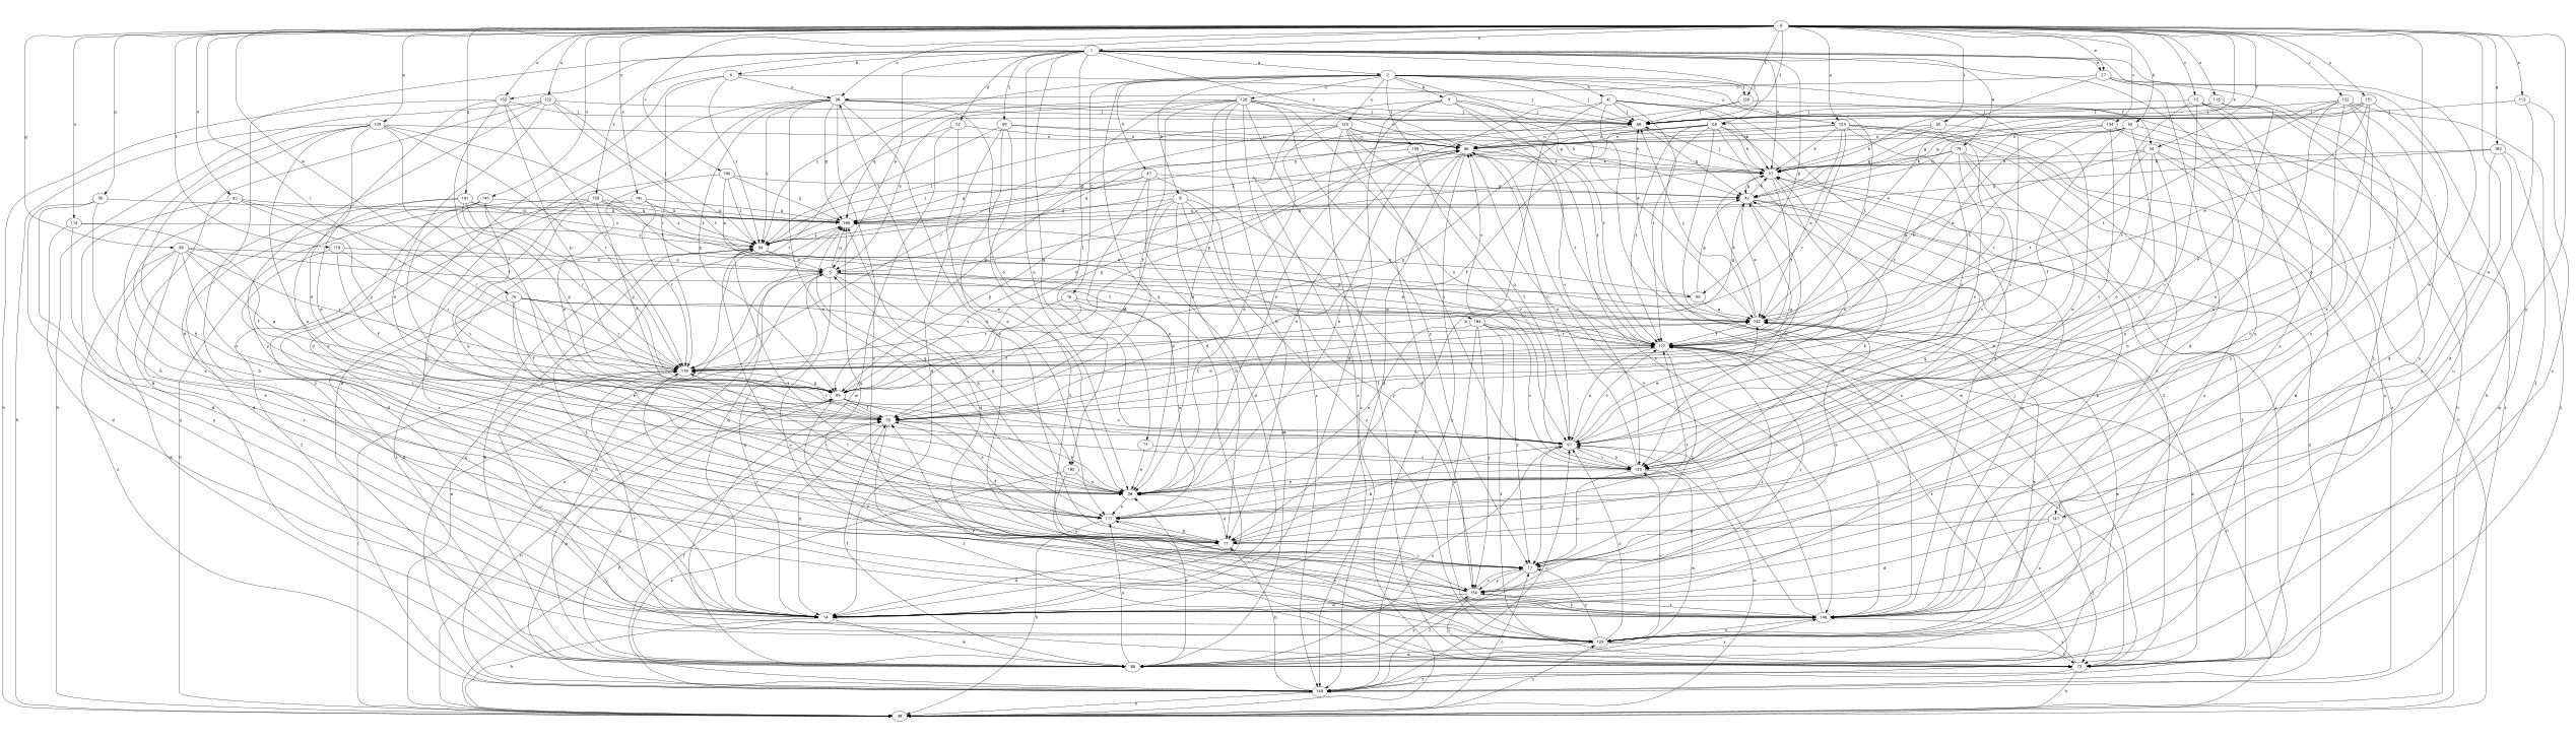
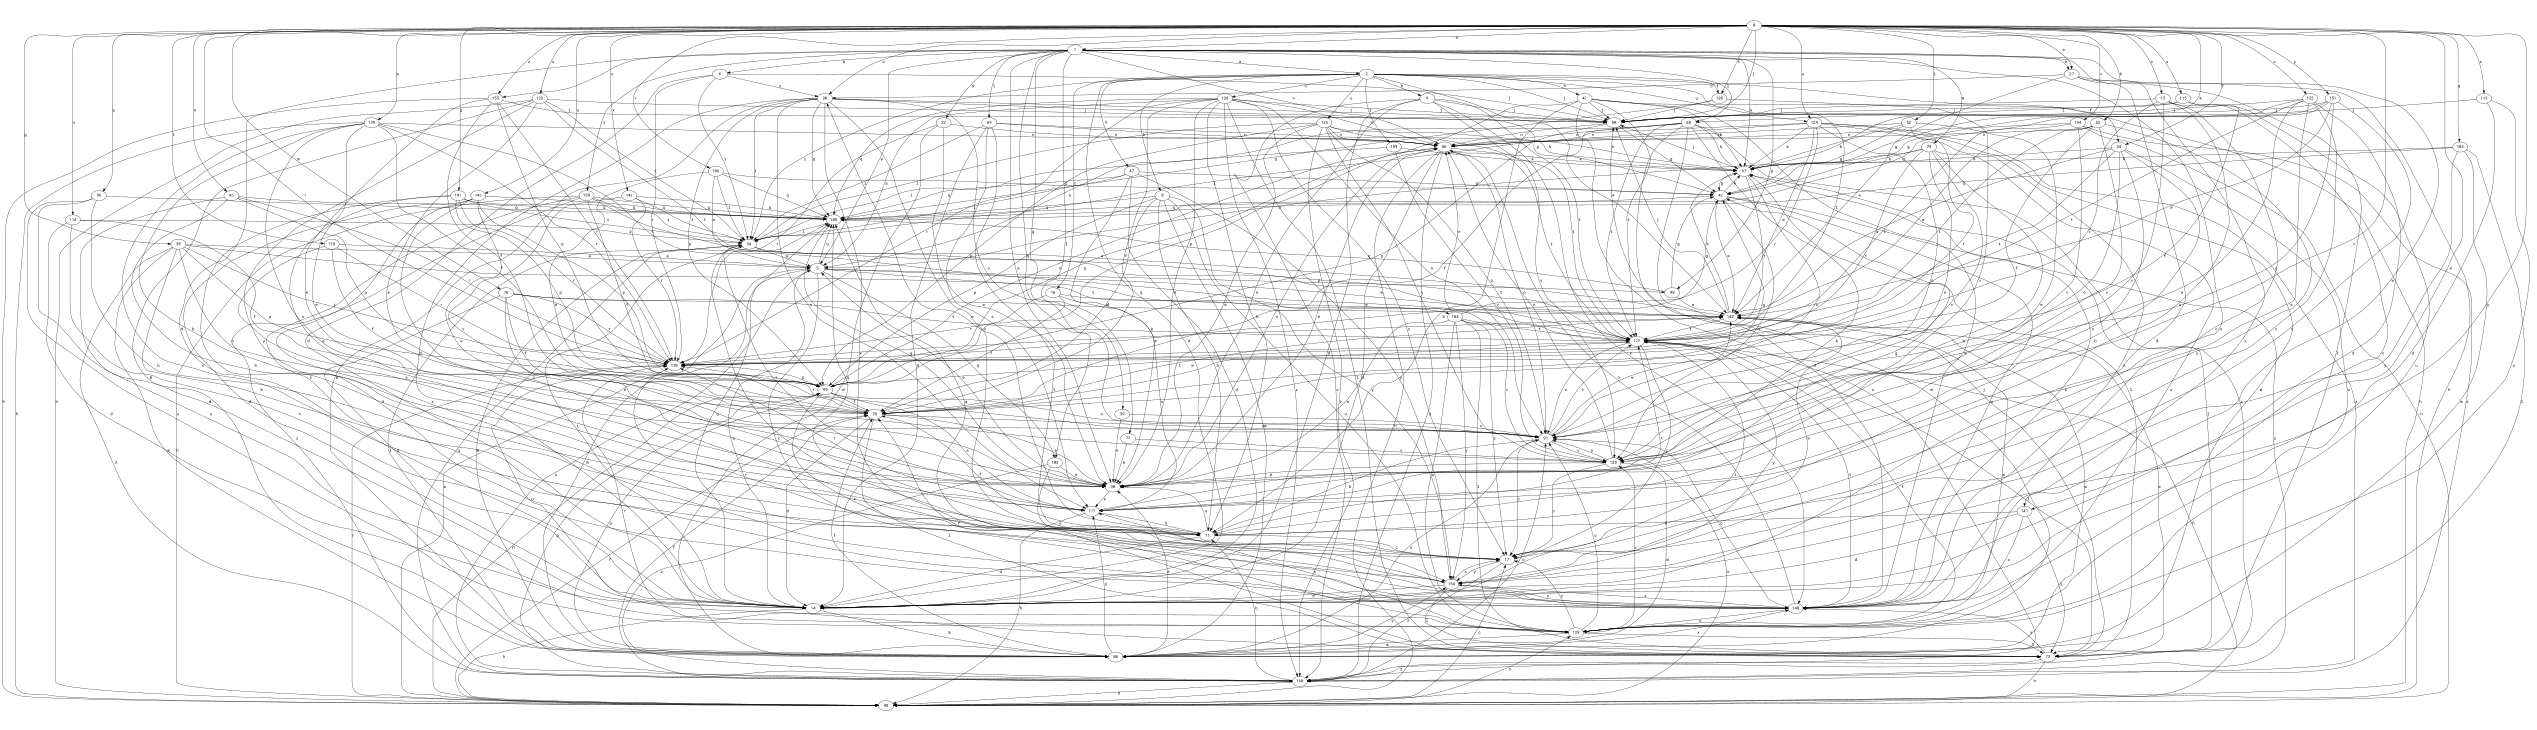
  strict digraph {
    fontname="Roboto Mono"
    node [fontname="Roboto Mono"]
    edge [fontname="Roboto Mono"]
    0
    1
    15
    27
    34
    38
    52
    60
    65
    67
    76
    85
    90
    96
    101
    102
    106
    110
    113
    114
    115
    118
    120
    123
    124
    132
    134
    135
    139
    141
    143
    145
    151
    154
    155
    68
    2
    5
    6
    22
    n41 [label=14]
    30
+   39
    69
    72
    73
    79
    86
    98
    103
    148
    158
    17
    117
    142
    48
    122
    11
    129
    91
    80
    160
    99
    42
    35
    105
    54
    8
    9
    16
    43
    47
    125
    128
    159
    104
    0 -> 1 [label=a]
    0 -> 15 [label=c]
    0 -> 27 [label=e]
    0 -> 34 [label=f]
    0 -> 38 [label=g]
    0 -> 52 [label=i]
    0 -> 60 [label=j]
    0 -> 65 [label=k]
    0 -> 67 [label=k]
    0 -> 76 [label=m]
    0 -> 85 [label=n]
    0 -> 90 [label=o]
    0 -> 96 [label=p]
    0 -> 101 [label=q]
    0 -> 102 [label=q]
    0 -> 106 [label=r]
    0 -> 110 [label=r]
    0 -> 113 [label=s]
    0 -> 114 [label=s]
    0 -> 115 [label=s]
    0 -> 118 [label=t]
    0 -> 120 [label=t]
    0 -> 123 [label=u]
    0 -> 124 [label=u]
    0 -> 132 [label=v]
    0 -> 134 [label=v]
    0 -> 135 [label=v]
    0 -> 139 [label=w]
    0 -> 141 [label=w]
    0 -> 143 [label=x]
    0 -> 145 [label=x]
    0 -> 151 [label=y]
    0 -> 154 [label=y]
    0 -> 155 [label=z]
    1 -> 27 [label=e]
    1 -> 67 [label=k]
    1 -> 141 [label=w]
    1 -> 155 [label=z]
    1 -> 68 [label=l]
    1 -> 2 [label=a]
    1 -> 5 [label=a]
    1 -> 6 [label=b]
    1 -> 22 [label=d]
    1 -> n41 [label=d]
    1 -> 30 [label=e]
+   1 -> 39 [label=g]
    1 -> 69 [label=l]
    1 -> 72 [label=l]
    1 -> 73 [label=l]
    1 -> 79 [label=m]
    1 -> 86 [label=n]
    1 -> 98 [label=p]
    1 -> 103 [label=q]
    1 -> 148 [label=x]
    1 -> 158 [label=z]
    15 -> 60 [label=j]
    15 -> 110 [label=r]
    15 -> 135 [label=v]
    15 -> 148 [label=x]
    15 -> 17 [label=c]
    15 -> 117 [label=s]
    27 -> 90 [label=o]
    27 -> n41 [label=d]
    27 -> 148 [label=x]
    27 -> 142 [label=w]
    27 -> 48 [label=h]
    34 -> 67 [label=k]
    34 -> 117 [label=s]
    34 -> 142 [label=w]
    34 -> 122 [label=t]
    34 -> 11 [label=b]
    34 -> 129 [label=u]
    34 -> 91 [label=o]
    38 -> 110 [label=r]
    38 -> 5 [label=a]
    38 -> 122 [label=t]
    38 -> 11 [label=b]
    38 -> 91 [label=o]
    38 -> 80 [label=m]
    38 -> 160 [label=z]
    38 -> 99 [label=p]
    52 -> 67 [label=k]
    52 -> 110 [label=r]
    52 -> 30 [label=e]
    52 -> 86 [label=n]
    52 -> 42 [label=g]
    60 -> 86 [label=n]
    60 -> 99 [label=p]
    60 -> 42 [label=g]
    65 -> 135 [label=v]
    65 -> 154 [label=y]
    65 -> 86 [label=n]
    65 -> 142 [label=w]
    65 -> 122 [label=t]
    65 -> 35 [label=f]
    67 -> 60 [label=j]
    67 -> 73 [label=l]
    67 -> 122 [label=t]
    67 -> 91 [label=o]
    67 -> 42 [label=g]
    76 -> 110 [label=r]
    76 -> n41 [label=d]
    76 -> 30 [label=e]
    76 -> 142 [label=w]
    76 -> 122 [label=t]
    76 -> 35 [label=f]
    85 -> 110 [label=r]
    85 -> 11 [label=b]
    85 -> 129 [label=u]
    85 -> 99 [label=p]
    85 -> 105 [label=q]
    90 -> 60 [label=j]
    90 -> n41 [label=d]
    90 -> 148 [label=x]
    90 -> 17 [label=c]
    90 -> 117 [label=s]
    90 -> 91 [label=o]
    90 -> 80 [label=m]
    90 -> 99 [label=p]
    90 -> 42 [label=g]
    90 -> 105 [label=q]
    90 -> 54 [label=i]
    96 -> n41 [label=d]
    96 -> 11 [label=b]
    96 -> 129 [label=u]
    96 -> 105 [label=q]
    101 -> 110 [label=r]
    101 -> 30 [label=e]
    101 -> 17 [label=c]
    101 -> 99 [label=p]
    101 -> 105 [label=q]
    101 -> 54 [label=i]
    102 -> 67 [label=k]
    102 -> 154 [label=y]
    102 -> 73 [label=l]
    102 -> 80 [label=m]
    102 -> 105 [label=q]
    106 -> 5 [label=a]
    106 -> 91 [label=o]
    106 -> 42 [label=g]
    106 -> 105 [label=q]
    106 -> 54 [label=i]
    110 -> 142 [label=w]
    110 -> 129 [label=u]
    110 -> 99 [label=p]
    113 -> 60 [label=j]
    113 -> n41 [label=d]
    113 -> 129 [label=u]
    114 -> n41 [label=d]
    114 -> 148 [label=x]
    114 -> 35 [label=f]
    114 -> 54 [label=i]
    115 -> 60 [label=j]
    115 -> 68 [label=l]
    115 -> 129 [label=u]
    115 -> 35 [label=f]
    118 -> 110 [label=r]
    118 -> 5 [label=a]
    118 -> 117 [label=s]
    118 -> 35 [label=f]
    120 -> 60 [label=j]
    120 -> 135 [label=v]
    120 -> 105 [label=q]
    123 -> 60 [label=j]
    123 -> 154 [label=y]
    123 -> 30 [label=e]
    123 -> 48 [label=h]
    123 -> 122 [label=t]
    123 -> 80 [label=m]
    123 -> 54 [label=i]
    124 -> 67 [label=k]
    124 -> 110 [label=r]
    124 -> 86 [label=n]
    124 -> 148 [label=x]
    124 -> 142 [label=w]
    124 -> 91 [label=o]
    124 -> 80 [label=m]
    124 -> 160 [label=z]
    124 -> 54 [label=i]
    132 -> 60 [label=j]
    132 -> n41 [label=d]
    132 -> 30 [label=e]
-   132 -> 73 [label=l]
    132 -> 17 [label=c]
    132 -> 117 [label=s]
    132 -> 122 [label=t]
    132 -> 42 [label=g]
    134 -> 135 [label=v]
    134 -> 86 [label=n]
    134 -> 48 [label=h]
    134 -> 122 [label=t]
    134 -> 160 [label=z]
    135 -> 30 [label=e]
    135 -> 86 [label=n]
    135 -> 17 [label=c]
    135 -> 91 [label=o]
    135 -> 80 [label=m]
    139 -> 110 [label=r]
    139 -> 30 [label=e]
    139 -> 86 [label=n]
    139 -> 148 [label=x]
    139 -> 117 [label=s]
    139 -> 48 [label=h]
    139 -> 122 [label=t]
    139 -> 11 [label=b]
    139 -> 35 [label=f]
    141 -> n41 [label=d]
    141 -> 73 [label=l]
    141 -> 148 [label=x]
    141 -> 11 [label=b]
    143 -> 110 [label=r]
    143 -> 135 [label=v]
    143 -> 105 [label=q]
    143 -> 54 [label=i]
    145 -> n41 [label=d]
    145 -> 30 [label=e]
    145 -> 148 [label=x]
    145 -> 17 [label=c]
    145 -> 99 [label=p]
    145 -> 105 [label=q]
    151 -> 60 [label=j]
    151 -> 17 [label=c]
    151 -> 142 [label=w]
    151 -> 91 [label=o]
    151 -> 42 [label=g]
    151 -> 105 [label=q]
    154 -> 110 [label=r]
    154 -> n41 [label=d]
    154 -> 73 [label=l]
    154 -> 148 [label=x]
    154 -> 17 [label=c]
    154 -> 105 [label=q]
    155 -> 60 [label=j]
    155 -> 110 [label=r]
    155 -> 30 [label=e]
    155 -> 48 [label=h]
    155 -> 99 [label=p]
    155 -> 35 [label=f]
    68 -> 67 [label=k]
    68 -> 5 [label=a]
    68 -> 73 [label=l]
    68 -> 86 [label=n]
    68 -> 148 [label=x]
    68 -> 122 [label=t]
    68 -> 80 [label=m]
    68 -> 160 [label=z]
    68 -> 35 [label=f]
    2 -> 34 [label=f]
    2 -> 60 [label=j]
    2 -> 120 [label=t]
    2 -> 124 [label=u]
    2 -> n41 [label=d]
    2 -> 142 [label=w]
    2 -> 122 [label=t]
    2 -> 54 [label=i]
    2 -> 8 [label=b]
    2 -> 9 [label=b]
    2 -> 16 [label=c]
    2 -> 43 [label=h]
    2 -> 47 [label=h]
    2 -> 125 [label=u]
    2 -> 128 [label=u]
    2 -> 159 [label=z]
    5 -> 98 [label=p]
    5 -> 103 [label=q]
    5 -> 148 [label=x]
    5 -> 142 [label=w]
    5 -> 80 [label=m]
    5 -> 160 [label=z]
    5 -> 105 [label=q]
    5 -> 104 [label=q]
    6 -> 60 [label=j]
    6 -> 90 [label=o]
    6 -> 110 [label=r]
    6 -> n41 [label=d]
    6 -> 54 [label=i]
    22 -> 110 [label=r]
    22 -> 30 [label=e]
    22 -> 86 [label=n]
    22 -> 80 [label=m]
    n41 -> 5 [label=a]
    n41 -> 48 [label=h]
    n41 -> 122 [label=t]
    n41 -> 80 [label=m]
    n41 -> 105 [label=q]
    n41 -> 54 [label=i]
    30 -> 5 [label=a]
    30 -> 86 [label=n]
    30 -> 117 [label=s]
    30 -> 105 [label=q]
+   39 -> 30 [label=e]
+   39 -> 91 [label=o]
    69 -> 67 [label=k]
    69 -> n41 [label=d]
    69 -> 73 [label=l]
    69 -> 86 [label=n]
    69 -> 117 [label=s]
    69 -> 54 [label=i]
    72 -> 135 [label=v]
    72 -> 30 [label=e]
    73 -> 60 [label=j]
    73 -> 110 [label=r]
    73 -> 148 [label=x]
    73 -> 142 [label=w]
    73 -> 48 [label=h]
    73 -> 160 [label=z]
    79 -> 67 [label=k]
    79 -> 110 [label=r]
    79 -> 135 [label=v]
    79 -> 5 [label=a]
    79 -> 11 [label=b]
    79 -> 129 [label=u]
    79 -> 91 [label=o]
    86 -> 67 [label=k]
    86 -> n41 [label=d]
    86 -> 30 [label=e]
    86 -> 48 [label=h]
    86 -> 122 [label=t]
    86 -> 91 [label=o]
    86 -> 160 [label=z]
    86 -> 99 [label=p]
    98 -> 142 [label=w]
    98 -> 42 [label=g]
    98 -> 105 [label=q]
    103 -> 154 [label=y]
    103 -> 30 [label=e]
    103 -> 160 [label=z]
    148 -> 67 [label=k]
    148 -> 154 [label=y]
    148 -> 86 [label=n]
    148 -> 122 [label=t]
    148 -> 129 [label=u]
    148 -> 91 [label=o]
    158 -> n41 [label=d]
    158 -> 142 [label=w]
    158 -> 48 [label=h]
    158 -> 160 [label=z]
    158 -> 35 [label=f]
    158 -> 105 [label=q]
    158 -> 54 [label=i]
    17 -> 154 [label=y]
    17 -> 142 [label=w]
    17 -> 160 [label=z]
    117 -> 67 [label=k]
    117 -> 110 [label=r]
    117 -> 48 [label=h]
    117 -> 11 [label=b]
    117 -> 42 [label=g]
    117 -> 54 [label=i]
    142 -> 60 [label=j]
    142 -> 67 [label=k]
    142 -> 122 [label=t]
    48 -> 110 [label=r]
    48 -> 5 [label=a]
    48 -> 17 [label=c]
    48 -> 129 [label=u]
    48 -> 91 [label=o]
    48 -> 35 [label=f]
    122 -> 110 [label=r]
    122 -> 154 [label=y]
    122 -> 73 [label=l]
    122 -> 17 [label=c]
    122 -> 48 [label=h]
    122 -> 91 [label=o]
    11 -> 90 [label=o]
    11 -> n41 [label=d]
    11 -> 30 [label=e]
    11 -> 17 [label=c]
    11 -> 122 [label=t]
    11 -> 35 [label=f]
    11 -> 105 [label=q]
    129 -> 135 [label=v]
    129 -> 73 [label=l]
    129 -> 17 [label=c]
    129 -> 117 [label=s]
    129 -> 142 [label=w]
    129 -> 122 [label=t]
    129 -> 91 [label=o]
    129 -> 80 [label=m]
    129 -> 35 [label=f]
    91 -> 135 [label=v]
    91 -> 17 [label=c]
    91 -> 142 [label=w]
    91 -> 122 [label=t]
    91 -> 11 [label=b]
    80 -> 154 [label=y]
    80 -> 30 [label=e]
    80 -> 148 [label=x]
    80 -> 117 [label=s]
    80 -> 142 [label=w]
    80 -> 91 [label=o]
    80 -> 99 [label=p]
    80 -> 35 [label=f]
    80 -> 54 [label=i]
    160 -> 48 [label=h]
    160 -> 11 [label=b]
    160 -> 91 [label=o]
    160 -> 99 [label=p]
    160 -> 35 [label=f]
    160 -> 105 [label=q]
    99 -> 86 [label=n]
    99 -> 148 [label=x]
    99 -> 117 [label=s]
    99 -> 48 [label=h]
    99 -> 122 [label=t]
    99 -> 91 [label=o]
    99 -> 35 [label=f]
    42 -> 67 [label=k]
    42 -> 135 [label=v]
    42 -> 148 [label=x]
    42 -> 142 [label=w]
    42 -> 160 [label=z]
    42 -> 105 [label=q]
    35 -> 110 [label=r]
    35 -> n41 [label=d]
    35 -> 30 [label=e]
    35 -> 73 [label=l]
    35 -> 142 [label=w]
    35 -> 91 [label=o]
    35 -> 42 [label=g]
    105 -> 54 [label=i]
    54 -> 5 [label=a]
    54 -> 17 [label=c]
    54 -> 122 [label=t]
    54 -> 80 [label=m]
    8 -> 154 [label=y]
    8 -> 11 [label=b]
    8 -> 129 [label=u]
    8 -> 80 [label=m]
    8 -> 99 [label=p]
    8 -> 35 [label=f]
    8 -> 105 [label=q]
    9 -> 60 [label=j]
    9 -> 135 [label=v]
    9 -> n41 [label=d]
    9 -> 30 [label=e]
    9 -> 148 [label=x]
    9 -> 122 [label=t]
    9 -> 160 [label=z]
    16 -> 110 [label=r]
    16 -> 117 [label=s]
    16 -> 142 [label=w]
    16 -> 35 [label=f]
    43 -> 60 [label=j]
    43 -> 67 [label=k]
    43 -> 148 [label=x]
    43 -> 48 [label=h]
    43 -> 122 [label=t]
    43 -> 11 [label=b]
    43 -> 160 [label=z]
    43 -> 99 [label=p]
    47 -> 154 [label=y]
    47 -> n41 [label=d]
    47 -> 30 [label=e]
    47 -> 42 [label=g]
    47 -> 105 [label=q]
    47 -> 54 [label=i]
    125 -> 67 [label=k]
    125 -> 135 [label=v]
    125 -> 30 [label=e]
    125 -> 86 [label=n]
    125 -> 122 [label=t]
    125 -> 91 [label=o]
    125 -> 160 [label=z]
    125 -> 99 [label=p]
    125 -> 54 [label=i]
    128 -> 60 [label=j]
    128 -> 110 [label=r]
    128 -> 5 [label=a]
    128 -> 30 [label=e]
    128 -> 73 [label=l]
    128 -> 86 [label=n]
    128 -> 17 [label=c]
    128 -> 11 [label=b]
    128 -> 91 [label=o]
    128 -> 160 [label=z]
    128 -> 35 [label=f]
    128 -> 105 [label=q]
    159 -> 67 [label=k]
    159 -> 135 [label=v]
    159 -> 54 [label=i]
    104 -> 135 [label=v]
    104 -> 154 [label=y]
    104 -> 30 [label=e]
    104 -> 73 [label=l]
    104 -> 86 [label=n]
    104 -> 17 [label=c]
    104 -> 122 [label=t]
    104 -> 129 [label=u]
    104 -> 42 [label=g]
  }
